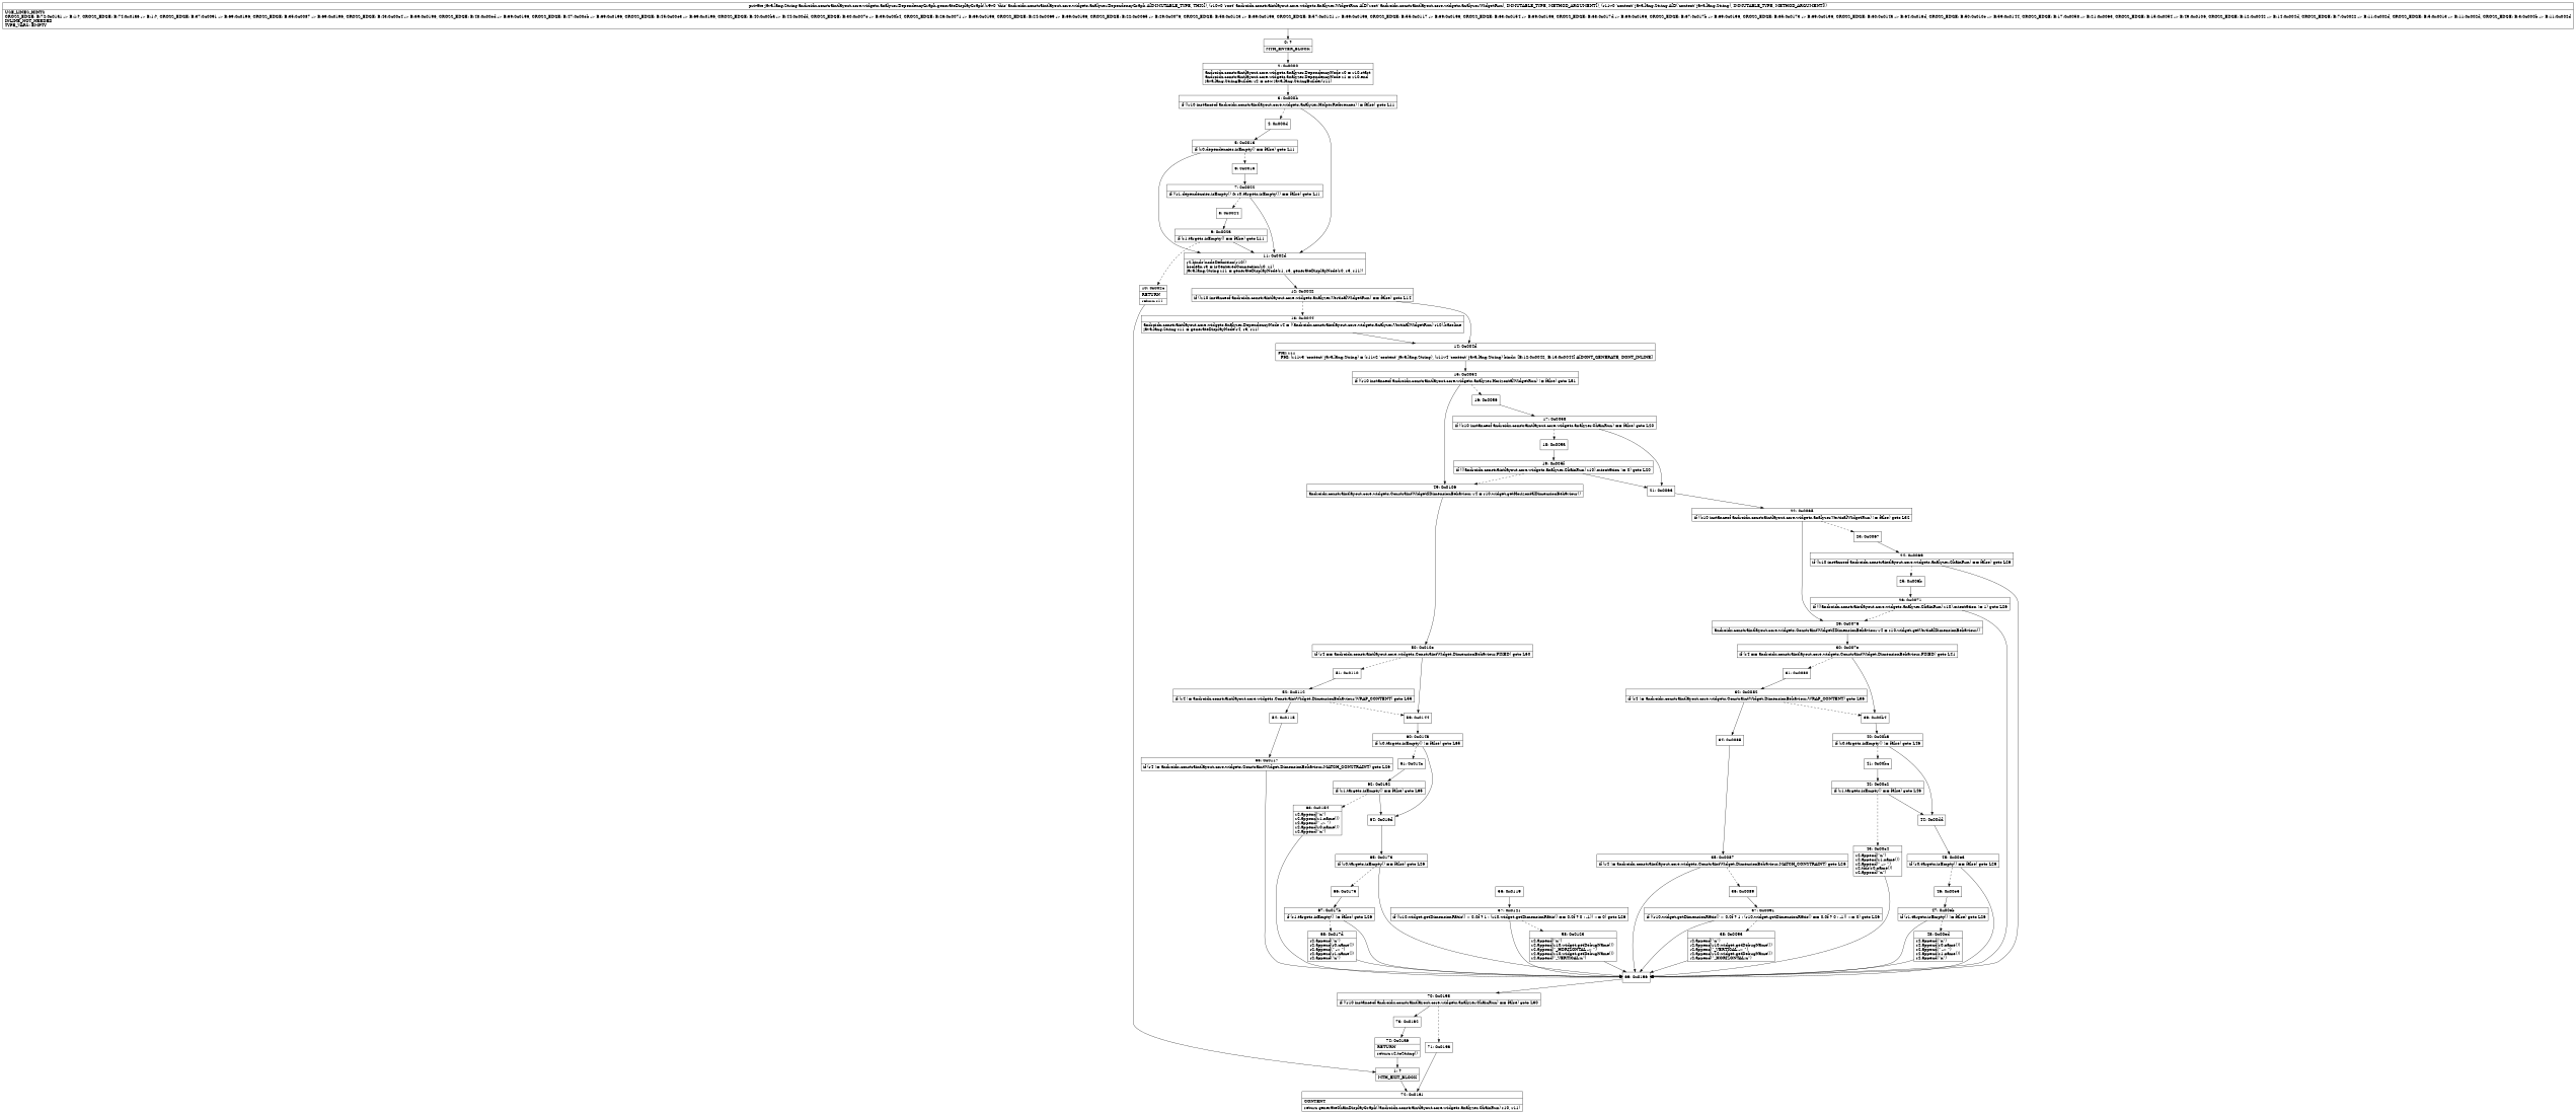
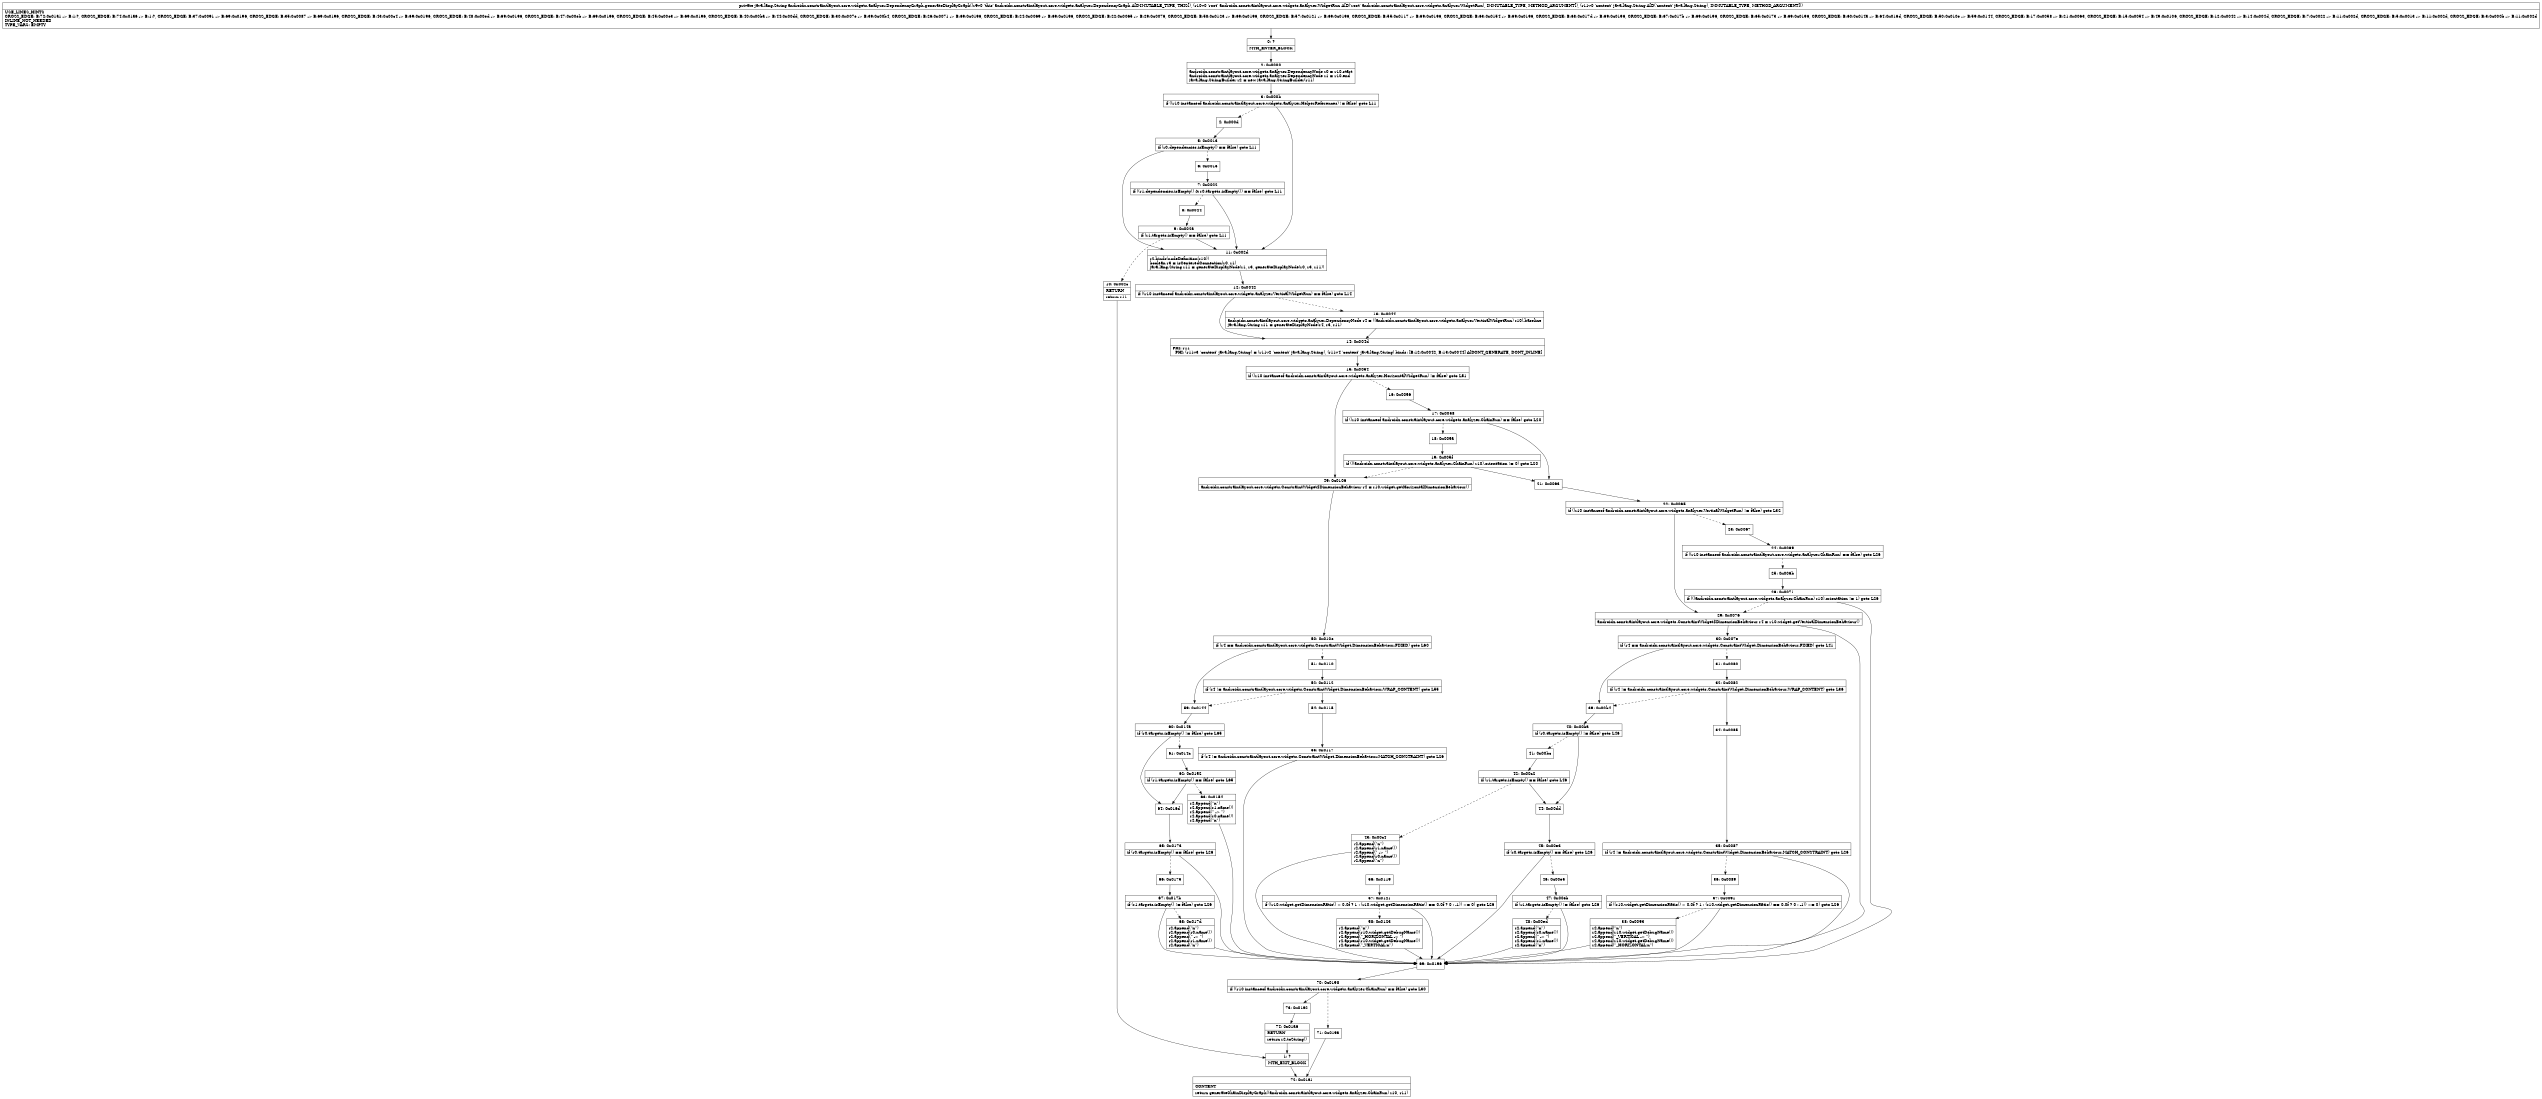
  digraph {
    node [shape=record]
    n1 [label="{0\:\ ?|MTH_ENTER_BLOCK\l}"]
    n2 [label="{2\:\ 0x0000|androidx.constraintlayout.core.widgets.analyzer.DependencyNode r0 = r10.start\landroidx.constraintlayout.core.widgets.analyzer.DependencyNode r1 = r10.end\ljava.lang.StringBuilder r2 = new java.lang.StringBuilder(r11)\l}"]
    n3 [label="{3\:\ 0x000b|if ((r10 instanceof androidx.constraintlayout.core.widgets.analyzer.HelperReferences) != false) goto L11\l}"]
    n4 [label="{4\:\ 0x000d}"]
    n5 [label="{11\:\ 0x002d|r2.binds(nodeDefinition(r10))\lboolean r3 = isCenteredConnection(r0, r1)\ljava.lang.String r11 = generateDisplayNode(r1, r3, generateDisplayNode(r0, r3, r11))\l}"]
    n6 [label="{5\:\ 0x0013|if (r0.dependencies.isEmpty() == false) goto L11\l}"]
    n7 [label="{12\:\ 0x0042|if ((r10 instanceof androidx.constraintlayout.core.widgets.analyzer.VerticalWidgetRun) == false) goto L14\l}"]
    n8 [label="{6\:\ 0x0015}"]
    n9 [label="{7\:\ 0x0022|if ((r1.dependencies.isEmpty() & r0.targets.isEmpty()) == false) goto L11\l}"]
    n10 [label="{8\:\ 0x0024}"]
    n11 [label="{9\:\ 0x002a|if (r1.targets.isEmpty() == false) goto L11\l}"]
    n12 [label="{10\:\ 0x002c|RETURN\l|return r11\l}"]
    n13 [label="{1\:\ ?|MTH_EXIT_BLOCK\l}"]
    n14 [label="{72\:\ 0x01a1|CONTENT\l|return generateChainDisplayGraph((androidx.constraintlayout.core.widgets.analyzer.ChainRun) r10, r11)\l}"]
    n15 [label="{13\:\ 0x0044|androidx.constraintlayout.core.widgets.analyzer.DependencyNode r4 = ((androidx.constraintlayout.core.widgets.analyzer.VerticalWidgetRun) r10).baseline\ljava.lang.String r11 = generateDisplayNode(r4, r3, r11)\l}"]
    n16 [label="{14\:\ 0x004d|PHI: r11 \l  PHI: (r11v3 'content' java.lang.String) = (r11v2 'content' java.lang.String), (r11v4 'content' java.lang.String) binds: [B:12:0x0042, B:13:0x0044] A[DONT_GENERATE, DONT_INLINE]\l}"]
    n17 [label="{15\:\ 0x0054|if ((r10 instanceof androidx.constraintlayout.core.widgets.analyzer.HorizontalWidgetRun) != false) goto L51\l}"]
    n18 [label="{16\:\ 0x0056}"]
    n19 [label="{49\:\ 0x0106|androidx.constraintlayout.core.widgets.ConstraintWidget$DimensionBehaviour r4 = r10.widget.getHorizontalDimensionBehaviour()\l}"]
    n20 [label="{17\:\ 0x0058|if ((r10 instanceof androidx.constraintlayout.core.widgets.analyzer.ChainRun) == false) goto L20\l}"]
    n21 [label="{50\:\ 0x010e|if (r4 == androidx.constraintlayout.core.widgets.ConstraintWidget.DimensionBehaviour.FIXED) goto L60\l}"]
    n22 [label="{18\:\ 0x005a}"]
    n23 [label="{21\:\ 0x0063}"]
    n24 [label="{19\:\ 0x005f|if (((androidx.constraintlayout.core.widgets.analyzer.ChainRun) r10).orientation != 0) goto L20\l}"]
    n25 [label="{22\:\ 0x0065|if ((r10 instanceof androidx.constraintlayout.core.widgets.analyzer.VerticalWidgetRun) != false) goto L32\l}"]
    n26 [label="{23\:\ 0x0067}"]
    n27 [label="{29\:\ 0x0076|androidx.constraintlayout.core.widgets.ConstraintWidget$DimensionBehaviour r4 = r10.widget.getVerticalDimensionBehaviour()\l}"]
    n28 [label="{24\:\ 0x0069|if ((r10 instanceof androidx.constraintlayout.core.widgets.analyzer.ChainRun) == false) goto L26\l}"]
    n29 [label="{30\:\ 0x007e|if (r4 == androidx.constraintlayout.core.widgets.ConstraintWidget.DimensionBehaviour.FIXED) goto L41\l}"]
    n30 [label="{25\:\ 0x006b}"]
    n31 [label="{69\:\ 0x0196}"]
    n32 [label="{26\:\ 0x0071|if (((androidx.constraintlayout.core.widgets.analyzer.ChainRun) r10).orientation != 1) goto L26\l}"]
    n33 [label="{70\:\ 0x0198|if ((r10 instanceof androidx.constraintlayout.core.widgets.analyzer.ChainRun) == false) goto L30\l}"]
    n34 [label="{71\:\ 0x019a}"]
    n35 [label="{73\:\ 0x01a2}"]
    n36 [label="{74\:\ 0x01a6|RETURN\l|return r2.toString()\l}"]
    n37 [label="{31\:\ 0x0080}"]
    n38 [label="{39\:\ 0x00b4}"]
    n39 [label="{32\:\ 0x0082|if (r4 != androidx.constraintlayout.core.widgets.ConstraintWidget.DimensionBehaviour.WRAP_CONTENT) goto L36\l}"]
    n40 [label="{40\:\ 0x00ba|if (r0.targets.isEmpty() != false) goto L46\l}"]
    n41 [label="{34\:\ 0x0085}"]
    n42 [label="{35\:\ 0x0087|if (r4 != androidx.constraintlayout.core.widgets.ConstraintWidget.DimensionBehaviour.MATCH_CONSTRAINT) goto L26\l}"]
    n43 [label="{36\:\ 0x0089}"]
    n44 [label="{37\:\ 0x0091|if ((r10.widget.getDimensionRatio() \> 0.0f ? 1 : (r10.widget.getDimensionRatio() == 0.0f ? 0 : \-1)) \<= 0) goto L26\l}"]
    n45 [label="{38\:\ 0x0093|r2.append(\"n\")\lr2.append(r10.widget.getDebugName())\lr2.append(\"_VERTICAL \-\> \")\lr2.append(r10.widget.getDebugName())\lr2.append(\"_HORIZONTAL;n\")\l}"]
    n46 [label="{41\:\ 0x00bc}"]
    n47 [label="{44\:\ 0x00dd}"]
    n48 [label="{42\:\ 0x00c2|if (r1.targets.isEmpty() == false) goto L46\l}"]
    n49 [label="{45\:\ 0x00e3|if (r0.targets.isEmpty() == false) goto L26\l}"]
-   n50 [label="{43\:\ 0x00c4|r2.append(\"n\")\lr2.append(r1.name())\lr2.append(\" \-\> \")\lr2.this(r0.name())\lr2.append(\"n\")\l}"]
+   n50 [label="{43\:\ 0x00c4|r2.append(\"n\")\lr2.append(r1.name())\lr2.append(\" \-\> \")\lr2.append(r0.name())\lr2.append(\"n\")\l}"]
    n51 [label="{46\:\ 0x00e5}"]
    n52 [label="{47\:\ 0x00eb|if (r1.targets.isEmpty() != false) goto L26\l}"]
    n53 [label="{48\:\ 0x00ed|r2.append(\"n\")\lr2.append(r0.name())\lr2.append(\" \-\> \")\lr2.append(r1.name())\lr2.append(\"n\")\l}"]
    n54 [label="{51\:\ 0x0110}"]
    n55 [label="{59\:\ 0x0144}"]
    n56 [label="{52\:\ 0x0112|if (r4 != androidx.constraintlayout.core.widgets.ConstraintWidget.DimensionBehaviour.WRAP_CONTENT) goto L55\l}"]
    n57 [label="{60\:\ 0x014a|if (r0.targets.isEmpty() != false) goto L65\l}"]
    n58 [label="{54\:\ 0x0115}"]
    n59 [label="{55\:\ 0x0117|if (r4 != androidx.constraintlayout.core.widgets.ConstraintWidget.DimensionBehaviour.MATCH_CONSTRAINT) goto L26\l}"]
    n60 [label="{56\:\ 0x0119}"]
    n61 [label="{57\:\ 0x0121|if ((r10.widget.getDimensionRatio() \> 0.0f ? 1 : (r10.widget.getDimensionRatio() == 0.0f ? 0 : \-1)) \<= 0) goto L26\l}"]
    n62 [label="{58\:\ 0x0123|r2.append(\"n\")\lr2.append(r10.widget.getDebugName())\lr2.append(\"_HORIZONTAL \-\> \")\lr2.append(r10.widget.getDebugName())\lr2.append(\"_VERTICAL;n\")\l}"]
    n63 [label="{61\:\ 0x014c}"]
    n64 [label="{64\:\ 0x016d}"]
    n65 [label="{62\:\ 0x0152|if (r1.targets.isEmpty() == false) goto L65\l}"]
    n66 [label="{65\:\ 0x0173|if (r0.targets.isEmpty() == false) goto L26\l}"]
    n67 [label="{63\:\ 0x0154|r2.append(\"n\")\lr2.append(r1.name())\lr2.append(\" \-\> \")\lr2.append(r0.name())\lr2.append(\"n\")\l}"]
    n68 [label="{66\:\ 0x0175}"]
    n69 [label="{67\:\ 0x017b|if (r1.targets.isEmpty() != false) goto L26\l}"]
    n70 [label="{68\:\ 0x017d|r2.append(\"n\")\lr2.append(r0.name())\lr2.append(\" \-\> \")\lr2.append(r1.name())\lr2.append(\"n\")\l}"]
    n71 [label="{private java.lang.String androidx.constraintlayout.core.widgets.analyzer.DependencyGraph.generateDisplayGraph((r9v0 'this' androidx.constraintlayout.core.widgets.analyzer.DependencyGraph A[IMMUTABLE_TYPE, THIS]), (r10v0 'root' androidx.constraintlayout.core.widgets.analyzer.WidgetRun A[D('root' androidx.constraintlayout.core.widgets.analyzer.WidgetRun), IMMUTABLE_TYPE, METHOD_ARGUMENT]), (r11v0 'content' java.lang.String A[D('content' java.lang.String), IMMUTABLE_TYPE, METHOD_ARGUMENT]))  | USE_LINES_HINTS\lCROSS_EDGE: B:72:0x01a1 \-\> B:1:?, CROSS_EDGE: B:74:0x01a6 \-\> B:1:?, CROSS_EDGE: B:37:0x0091 \-\> B:69:0x0196, CROSS_EDGE: B:35:0x0087 \-\> B:69:0x0196, CROSS_EDGE: B:43:0x00c4 \-\> B:69:0x0196, CROSS_EDGE: B:48:0x00ed \-\> B:69:0x0196, CROSS_EDGE: B:47:0x00eb \-\> B:69:0x0196, CROSS_EDGE: B:45:0x00e3 \-\> B:69:0x0196, CROSS_EDGE: B:40:0x00ba \-\> B:44:0x00dd, CROSS_EDGE: B:30:0x007e \-\> B:39:0x00b4, CROSS_EDGE: B:26:0x0071 \-\> B:69:0x0196, CROSS_EDGE: B:24:0x0069 \-\> B:69:0x0196, CROSS_EDGE: B:22:0x0065 \-\> B:29:0x0076, CROSS_EDGE: B:58:0x0123 \-\> B:69:0x0196, CROSS_EDGE: B:57:0x0121 \-\> B:69:0x0196, CROSS_EDGE: B:55:0x0117 \-\> B:69:0x0196, CROSS_EDGE: B:63:0x0154 \-\> B:69:0x0196, CROSS_EDGE: B:68:0x017d \-\> B:69:0x0196, CROSS_EDGE: B:67:0x017b \-\> B:69:0x0196, CROSS_EDGE: B:65:0x0173 \-\> B:69:0x0196, CROSS_EDGE: B:60:0x014a \-\> B:64:0x016d, CROSS_EDGE: B:50:0x010e \-\> B:59:0x0144, CROSS_EDGE: B:17:0x0058 \-\> B:21:0x0063, CROSS_EDGE: B:15:0x0054 \-\> B:49:0x0106, CROSS_EDGE: B:12:0x0042 \-\> B:14:0x004d, CROSS_EDGE: B:7:0x0022 \-\> B:11:0x002d, CROSS_EDGE: B:5:0x0013 \-\> B:11:0x002d, CROSS_EDGE: B:3:0x000b \-\> B:11:0x002d\lINLINE_NOT_NEEDED\lTYPE_VARS: EMPTY\l}"]
    n1 -> n2
    n2 -> n3
    n3 -> n4 [style=dashed]
    n3 -> n5
    n4 -> n6
    n5 -> n7
    n6 -> n5
    n6 -> n8 [style=dashed]
    n7 -> n15 [style=dashed]
    n7 -> n16
    n8 -> n9
    n9 -> n5
    n9 -> n10 [style=dashed]
    n10 -> n11
    n11 -> n5
    n11 -> n12 [style=dashed]
    n12 -> n13
    n13 -> n14
    n15 -> n16
    n16 -> n17
    n17 -> n18 [style=dashed]
    n17 -> n19
    n18 -> n20
    n19 -> n21
    n20 -> n22 [style=dashed]
    n20 -> n23
    n21 -> n54 [style=dashed]
    n21 -> n55
    n22 -> n24
    n23 -> n25
    n24 -> n19 [style=dashed]
    n24 -> n23
    n25 -> n26 [style=dashed]
    n25 -> n27
    n26 -> n28
    n27 -> n29
    n28 -> n30 [style=dashed]
-   n28 -> n31
+   n27 -> n31
    n29 -> n37 [style=dashed]
    n29 -> n38
    n30 -> n32
    n31 -> n33
    n32 -> n27 [style=dashed]
    n32 -> n31
    n33 -> n34 [style=dashed]
    n33 -> n35
    n34 -> n14
    n35 -> n36
    n36 -> n13
    n37 -> n39
    n38 -> n40
    n39 -> n38 [style=dashed]
    n39 -> n41
    n40 -> n46 [style=dashed]
    n40 -> n47
    n41 -> n42
    n42 -> n31
    n42 -> n43 [style=dashed]
    n43 -> n44
    n44 -> n31
    n44 -> n45 [style=dashed]
    n45 -> n31
    n46 -> n48
    n47 -> n49
    n48 -> n47
    n48 -> n50 [style=dashed]
    n49 -> n31
    n49 -> n51 [style=dashed]
    n50 -> n31
    n51 -> n52
    n52 -> n31
    n52 -> n53 [style=dashed]
    n53 -> n31
    n54 -> n56
    n55 -> n57
    n56 -> n55 [style=dashed]
    n56 -> n58
    n57 -> n63 [style=dashed]
    n57 -> n64
    n58 -> n59
    n59 -> n31
    n60 -> n61
    n61 -> n31
    n61 -> n62 [style=dashed]
    n62 -> n31
    n63 -> n65
    n64 -> n66
    n65 -> n64
    n65 -> n67 [style=dashed]
    n66 -> n31
    n66 -> n68 [style=dashed]
    n67 -> n31
    n68 -> n69
    n69 -> n31
    n69 -> n70 [style=dashed]
    n70 -> n31
    n71 -> n1
  }
